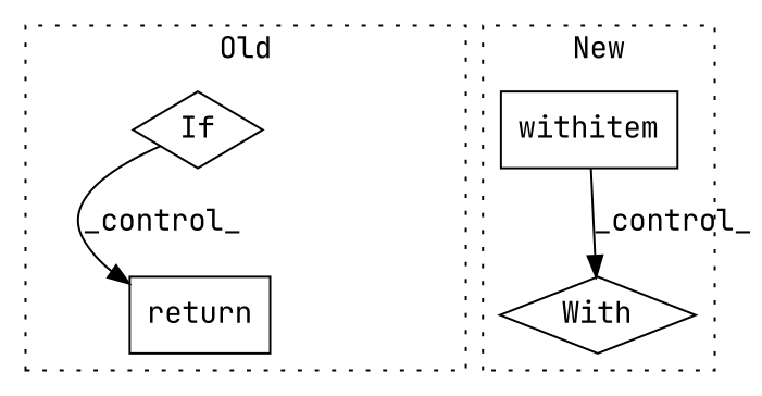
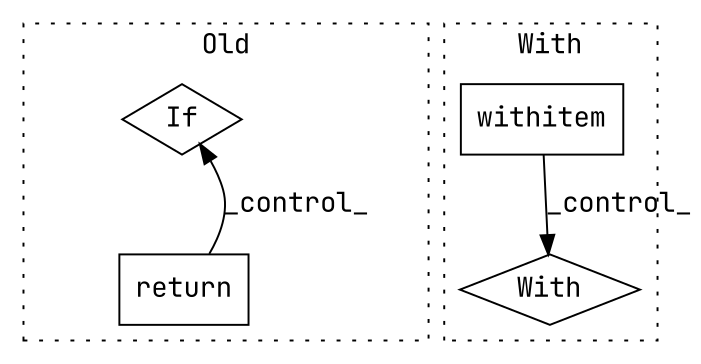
  digraph {
    fontname="JetBrains Mono"
    node [fontname="JetBrains Mono" shape=diamond]
    edge [fontname="JetBrains Mono"]
    n1 [a=96 l="3,14" label=If s="5186,5196"]
    n2 [a=93 l=7 label=return s=5210 shape=box]
    n3 [a=49 l=5 label=withitem s=6308 shape=box]
    n4 [a=39 l="5,28" label=With s="6303,6313"]
    subgraph cluster_1 {
      label=Old
      style=dotted
      n1
      n2
    }
    subgraph cluster_2 {
-     label=New
+     label=With
      style=dotted
      n3
      n4
    }
-   n1 -> n2 [label=_control_]
+   n2 -> n1 [label=_control_]
    n3 -> n4 [label=_control_]
  }
